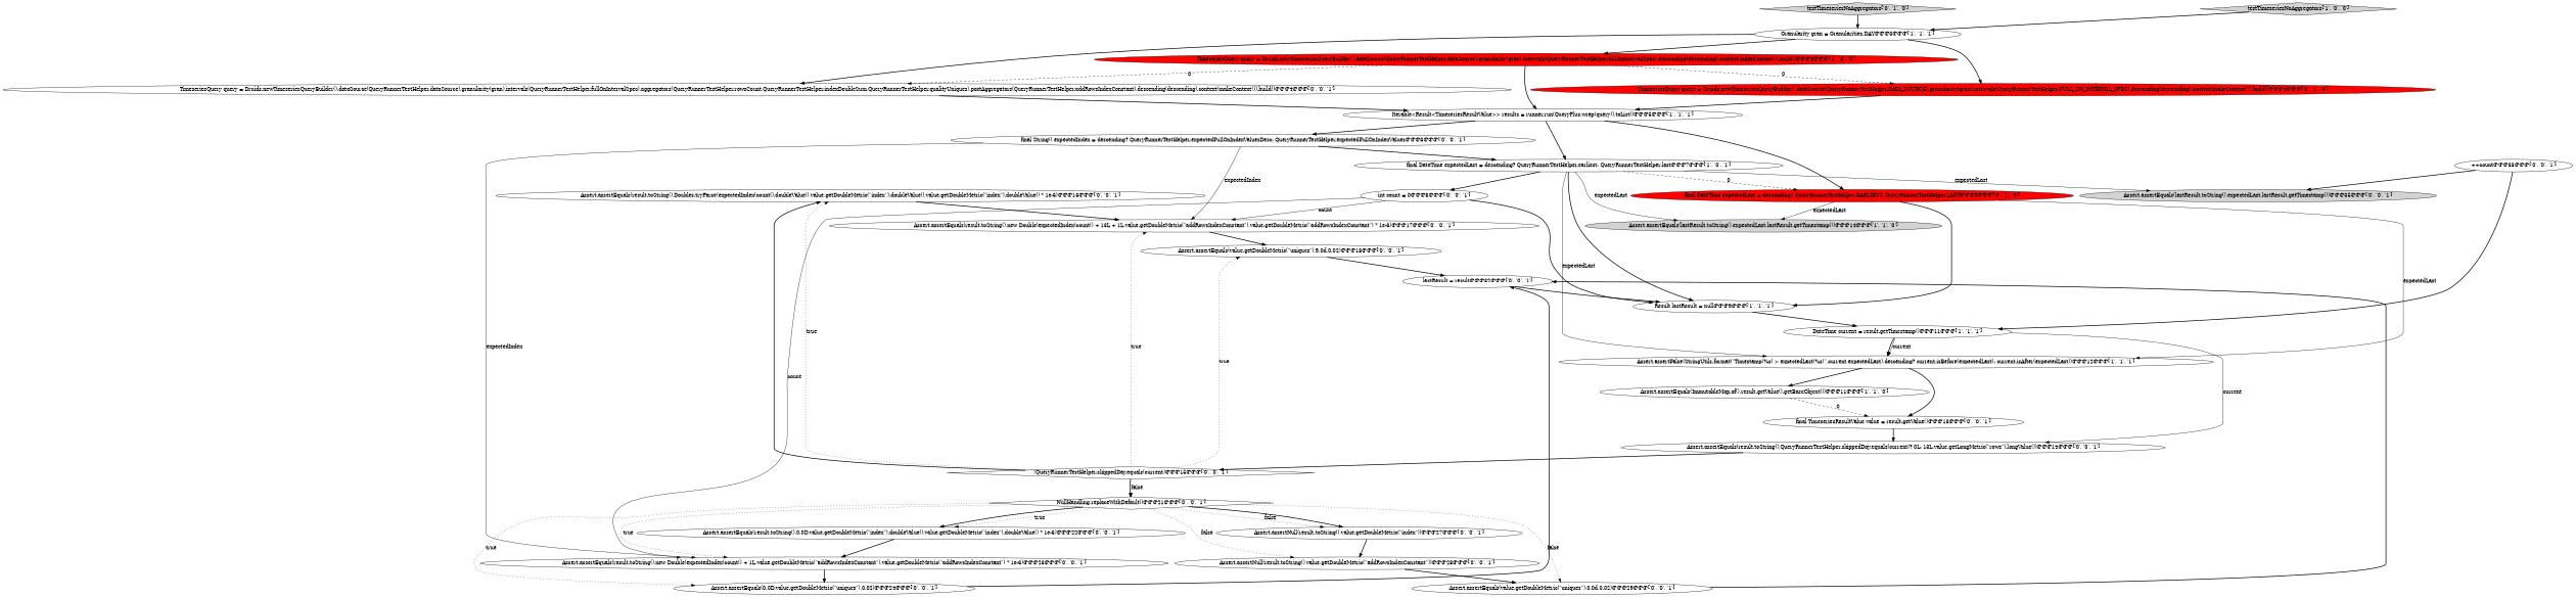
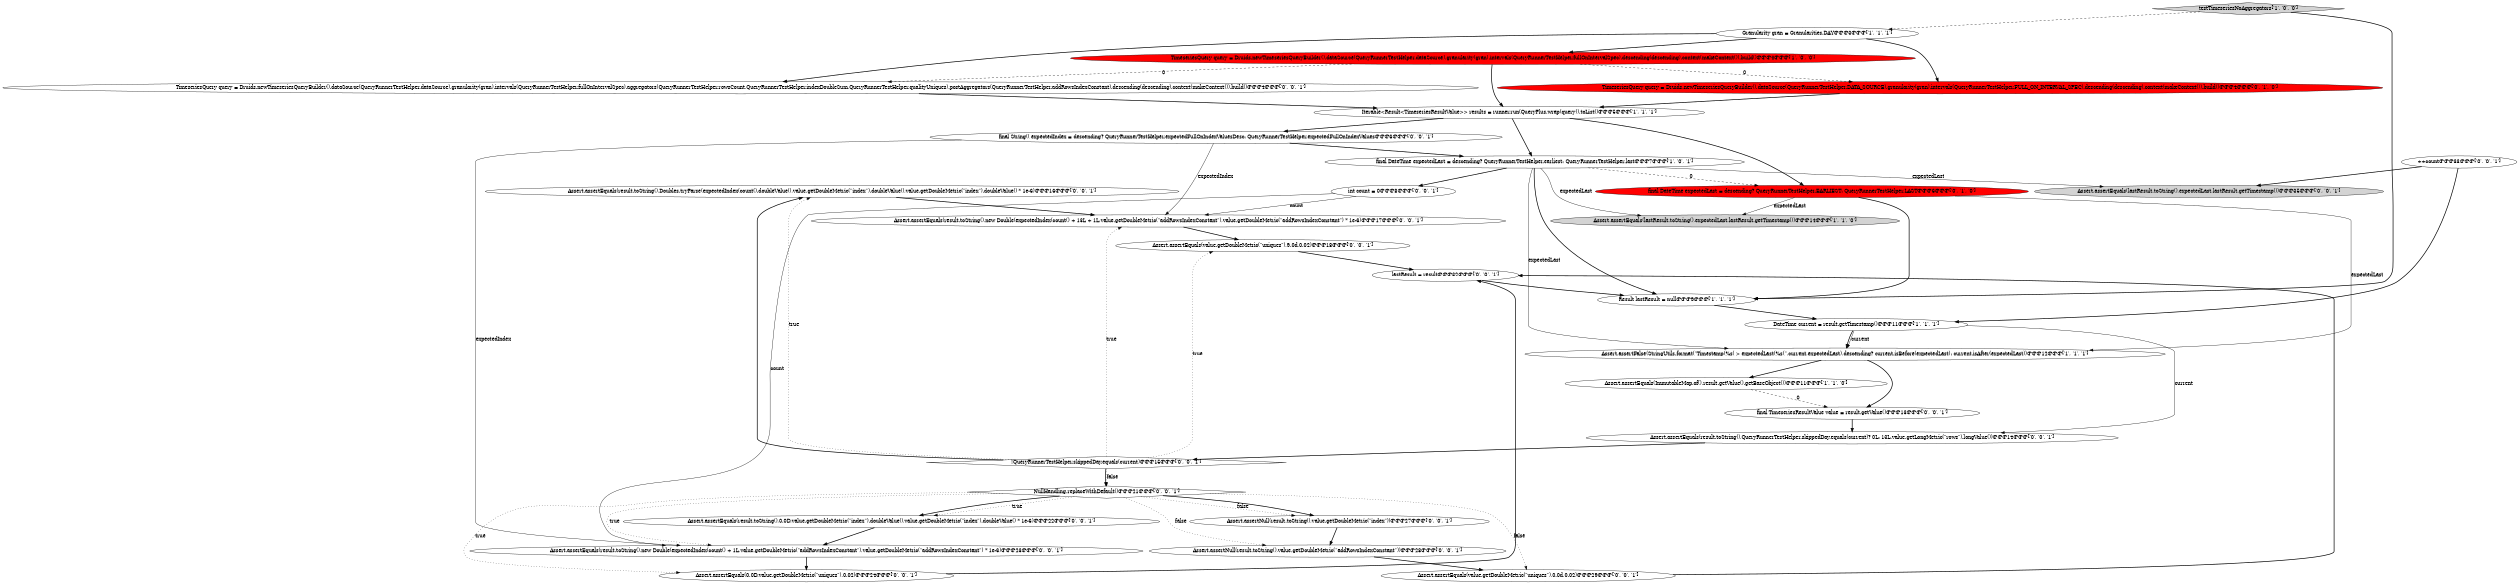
  digraph {
    node [fillcolor=white shape=ellipse style=filled]
    edge [style=bold]
    n1 [label="Assert.assertEquals(result.toString(),Doubles.tryParse(expectedIndex(count().doubleValue(),value.getDoubleMetric(\"index\").doubleValue(),value.getDoubleMetric(\"index\").doubleValue() * 1e-6)@@@16@@@['0', '0', '1']"]
    n2 [label="Assert.assertEquals(result.toString(),new Double(expectedIndex(count() + 13L + 1L,value.getDoubleMetric(\"addRowsIndexConstant\"),value.getDoubleMetric(\"addRowsIndexConstant\") * 1e-6)@@@17@@@['0', '0', '1']"]
    n3 [label="Assert.assertEquals(value.getDoubleMetric(\"uniques\"),9.0d,0.02)@@@18@@@['0', '0', '1']"]
    n4 [label="TimeseriesQuery query = Druids.newTimeseriesQueryBuilder().dataSource(QueryRunnerTestHelper.dataSource).granularity(gran).intervals(QueryRunnerTestHelper.fullOnIntervalSpec).aggregators(QueryRunnerTestHelper.rowsCount,QueryRunnerTestHelper.indexDoubleSum,QueryRunnerTestHelper.qualityUniques).postAggregators(QueryRunnerTestHelper.addRowsIndexConstant).descending(descending).context(makeContext()).build()@@@4@@@['0', '0', '1']"]
    n5 [label="Iterable<Result<TimeseriesResultValue>> results = runner.run(QueryPlus.wrap(query)).toList()@@@5@@@['1', '1', '1']"]
    n6 [fillcolor=red label="final DateTime expectedLast = descending? QueryRunnerTestHelper.EARLIEST: QueryRunnerTestHelper.LAST@@@6@@@['0', '1', '0']"]
    n7 [label="final String(( expectedIndex = descending? QueryRunnerTestHelper.expectedFullOnIndexValuesDesc: QueryRunnerTestHelper.expectedFullOnIndexValues@@@6@@@['0', '0', '1']"]
    n8 [label="final DateTime expectedLast = descending? QueryRunnerTestHelper.earliest: QueryRunnerTestHelper.last@@@7@@@['1', '0', '1']"]
    n9 [label="Result lastResult = null@@@9@@@['1', '1', '1']"]
    n10 [label="Assert.assertFalse(StringUtils.format(\"Timestamp(%s( > expectedLast(%s(\",current,expectedLast),descending? current.isBefore(expectedLast): current.isAfter(expectedLast))@@@12@@@['1', '1', '1']"]
    n11 [fillcolor=lightgray label="Assert.assertEquals(lastResult.toString(),expectedLast,lastResult.getTimestamp())@@@14@@@['1', '1', '0']"]
    n12 [label="DateTime current = result.getTimestamp()@@@11@@@['1', '1', '1']"]
    n13 [label="Assert.assertEquals(ImmutableMap.of(),result.getValue().getBaseObject())@@@11@@@['1', '1', '0']"]
    n14 [label="final TimeseriesResultValue value = result.getValue()@@@13@@@['0', '0', '1']"]
    n15 [label="Assert.assertEquals(result.toString(),QueryRunnerTestHelper.skippedDay.equals(current)? 0L: 13L,value.getLongMetric(\"rows\").longValue())@@@14@@@['0', '0', '1']"]
    n16 [label="!QueryRunnerTestHelper.skippedDay.equals(current)@@@15@@@['0', '0', '1']" shape=diamond]
    n17 [label="NullHandling.replaceWithDefault()@@@21@@@['0', '0', '1']" shape=diamond]
    n18 [fillcolor=red label="TimeseriesQuery query = Druids.newTimeseriesQueryBuilder().dataSource(QueryRunnerTestHelper.dataSource).granularity(gran).intervals(QueryRunnerTestHelper.fullOnIntervalSpec).descending(descending).context(makeContext()).build()@@@4@@@['1', '0', '0']"]
    n19 [fillcolor=red label="TimeseriesQuery query = Druids.newTimeseriesQueryBuilder().dataSource(QueryRunnerTestHelper.DATA_SOURCE).granularity(gran).intervals(QueryRunnerTestHelper.FULL_ON_INTERVAL_SPEC).descending(descending).context(makeContext()).build()@@@4@@@['0', '1', '0']"]
    n20 [label="int count = 0@@@8@@@['0', '0', '1']"]
    n21 [label="Assert.assertEquals(result.toString(),new Double(expectedIndex(count() + 1L,value.getDoubleMetric(\"addRowsIndexConstant\"),value.getDoubleMetric(\"addRowsIndexConstant\") * 1e-6)@@@23@@@['0', '0', '1']"]
    n22 [label="Assert.assertEquals(0.0D,value.getDoubleMetric(\"uniques\"),0.02)@@@24@@@['0', '0', '1']"]
    n23 [fillcolor=lightgray label="Assert.assertEquals(lastResult.toString(),expectedLast,lastResult.getTimestamp())@@@35@@@['0', '0', '1']"]
    n24 [fillcolor=lightgray label="testTimeseriesNoAggregators['1', '0', '0']" shape=diamond]
    n25 [label="Granularity gran = Granularities.DAY@@@3@@@['1', '1', '1']"]
    n26 [label="lastResult = result@@@32@@@['0', '0', '1']"]
    n27 [label="Assert.assertEquals(value.getDoubleMetric(\"uniques\"),0.0d,0.02)@@@29@@@['0', '0', '1']"]
    n28 [label="Assert.assertEquals(result.toString(),0.0D,value.getDoubleMetric(\"index\").doubleValue(),value.getDoubleMetric(\"index\").doubleValue() * 1e-6)@@@22@@@['0', '0', '1']"]
    n29 [label="Assert.assertNull(result.toString(),value.getDoubleMetric(\"addRowsIndexConstant\"))@@@28@@@['0', '0', '1']"]
    n30 [label="Assert.assertNull(result.toString(),value.getDoubleMetric(\"index\"))@@@27@@@['0', '0', '1']"]
-   n31 [fillcolor=lightgray label="testTimeseriesNoAggregators['0', '1', '0']" shape=diamond]
    n32 [label="++count@@@33@@@['0', '0', '1']"]
    n1 -> n2
    n2 -> n3
    n3 -> n26
    n4 -> n5
    n5 -> n6
    n5 -> n7
    n5 -> n8
    n6 -> n9
    n6 -> n10 [label=expectedLast style=solid]
    n6 -> n11 [label=expectedLast style=solid]
    n7 -> n2 [label=expectedIndex style=solid]
    n7 -> n8
    n7 -> n21 [label=expectedIndex style=solid]
    n8 -> n6 [label=0 style=dashed]
    n8 -> n9
    n8 -> n10 [label=expectedLast style=solid]
    n8 -> n11 [label=expectedLast style=solid]
    n8 -> n20
    n8 -> n23 [label=expectedLast style=solid]
    n9 -> n12
    n10 -> n13
    n10 -> n14
    n12 -> n10
    n12 -> n10 [label=current style=solid]
    n12 -> n15 [label=current style=solid]
    n13 -> n14 [label=0 style=dashed]
    n14 -> n15
    n15 -> n16
    n16 -> n1 [label=true style=dotted]
    n16 -> n1
    n16 -> n2 [label=true style=dotted]
    n16 -> n3 [label=true style=dotted]
    n16 -> n17 [label=false style=dotted]
    n16 -> n17
    n17 -> n21 [label=true style=dotted]
    n17 -> n22 [label=true style=dotted]
    n17 -> n27 [label=false style=dotted]
    n17 -> n28 [label=true style=dotted]
    n17 -> n28
    n17 -> n29 [label=false style=dotted]
    n17 -> n30 [label=false style=dotted]
    n17 -> n30
    n18 -> n4 [label=0 style=dashed]
    n18 -> n5
    n18 -> n19 [label=0 style=dashed]
    n19 -> n5
    n20 -> n2 [label=count style=solid]
-   n20 -> n9
+   n24 -> n9
    n20 -> n21 [label=count style=solid]
    n21 -> n22
    n22 -> n26
-   n24 -> n25
+   n24 -> n25 [style=dashed]
    n25 -> n4
    n25 -> n18
    n25 -> n19
    n26 -> n9
    n27 -> n26
    n28 -> n21
    n29 -> n27
    n30 -> n29
-   n31 -> n25
    n32 -> n12
    n32 -> n23
  }
